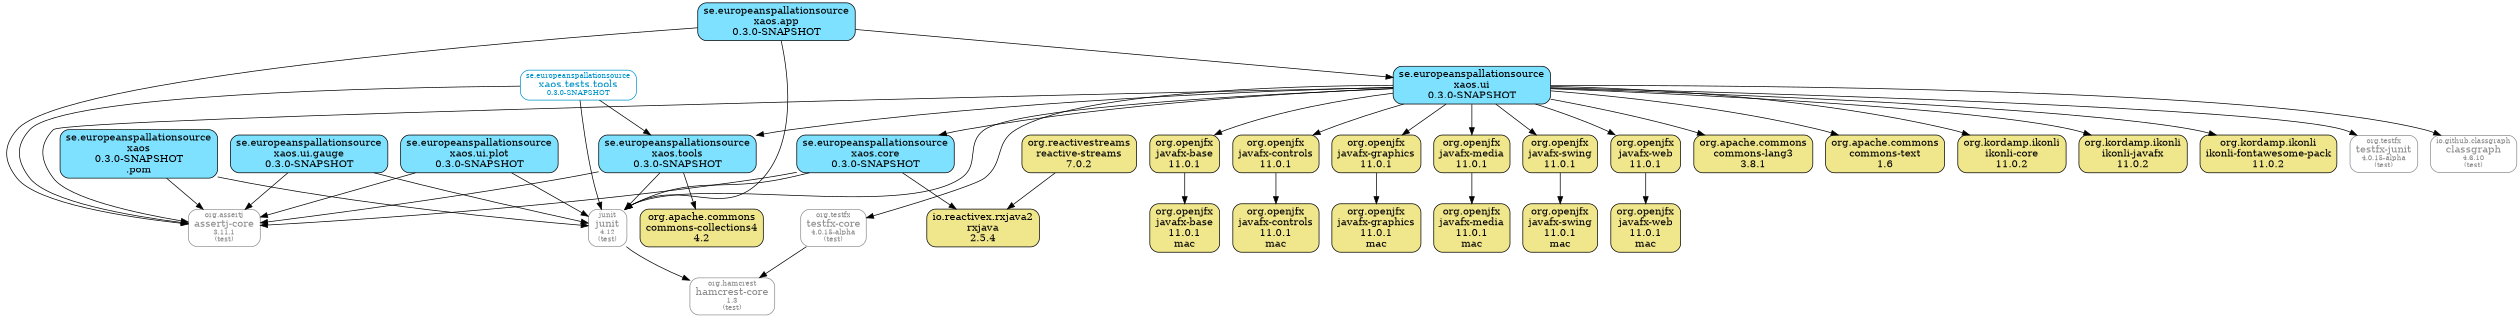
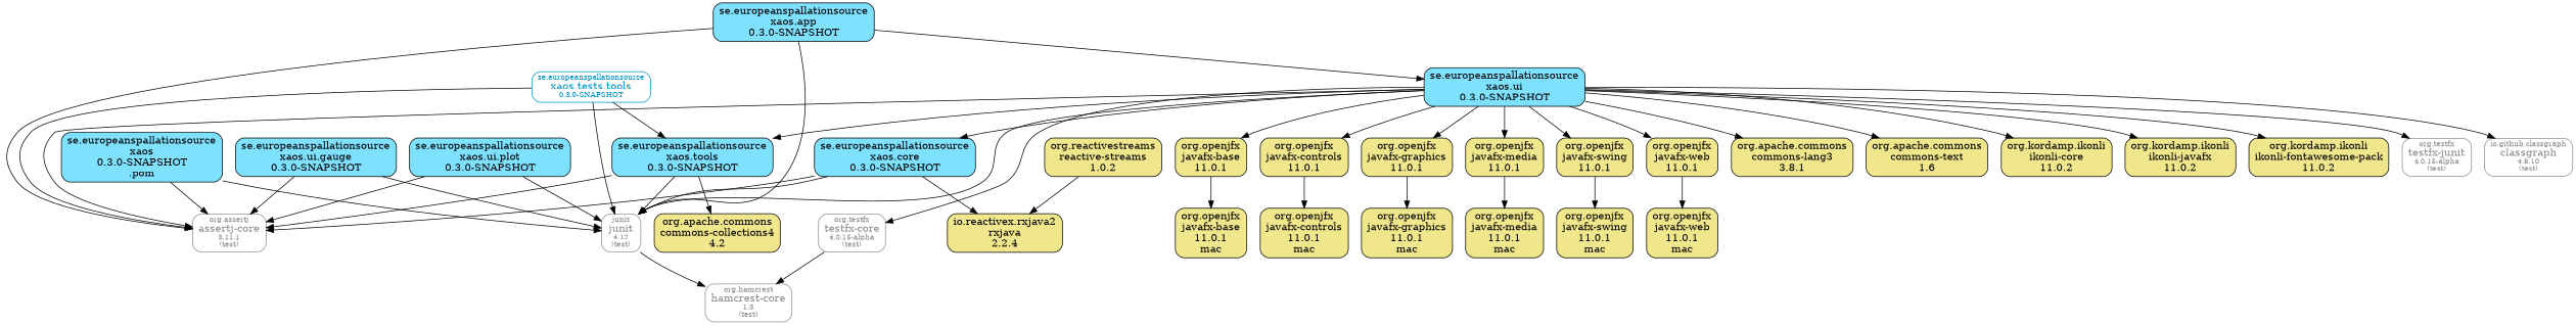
  digraph {
    fontname="DejaVu Serif"
    node [fillcolor=khaki fontname="DejaVu Serif" fontsize=14 shape=box style="rounded, filled"]
    edge [fontname="DejaVu Serif" fontsize=10]
    n1 [fillcolor="#7DE1FF" label=<se.europeanspallationsource<br/>xaos<br/>0.3.0-SNAPSHOT<br/>.pom>]
    n2 [color=grey55 fontcolor=grey55 label=<<font color="grey55" point-size="10">org.assertj</font><br/>assertj-core<font color="grey55" point-size="10"><br/>3.11.1</font><font color="grey55" point-size="10"><br/>(test)</font>> style=rounded fillcolor=""]
    n3 [color=grey55 fontcolor=grey55 label=<<font color="grey55" point-size="10">junit</font><br/>junit<font color="grey55" point-size="10"><br/>4.12</font><font color="grey55" point-size="10"><br/>(test)</font>> style=rounded fillcolor=""]
    n4 [color=grey55 fontcolor=grey55 label=<<font color="grey55" point-size="10">org.hamcrest</font><br/>hamcrest-core<font color="grey55" point-size="10"><br/>1.3</font><font color="grey55" point-size="10"><br/>(test)</font>> style=rounded fillcolor=""]
    n5 [fillcolor="#7DE1FF" label=<se.europeanspallationsource<br/>xaos.tools<br/>0.3.0-SNAPSHOT>]
    n6 [label=<org.apache.commons<br/>commons-collections4<br/>4.2>]
    n7 [color="#0094CA" fontcolor="#0094CA" label=<<font color="#0094CA" point-size="10">se.europeanspallationsource</font><br/>xaos.tests.tools<font color="#0094CA" point-size="10"><br/>0.3.0-SNAPSHOT</font>> style=rounded fillcolor=""]
-   n8 [label=<io.reactivex.rxjava2<br/>rxjava<br/>2.5.4>]
-   n9 [label=<org.reactivestreams<br/>reactive-streams<br/>7.0.2>]
+   n8 [label=<io.reactivex.rxjava2<br/>rxjava<br/>2.2.4>]
+   n9 [label=<org.reactivestreams<br/>reactive-streams<br/>1.0.2>]
    n10 [fillcolor="#7DE1FF" label=<se.europeanspallationsource<br/>xaos.core<br/>0.3.0-SNAPSHOT>]
    n11 [label=<org.openjfx<br/>javafx-base<br/>11.0.1>]
    n12 [label=<org.openjfx<br/>javafx-base<br/>11.0.1<br/>mac>]
    n13 [fillcolor="#7DE1FF" label=<se.europeanspallationsource<br/>xaos.ui<br/>0.3.0-SNAPSHOT>]
    n14 [label=<org.openjfx<br/>javafx-controls<br/>11.0.1>]
    n15 [label=<org.openjfx<br/>javafx-graphics<br/>11.0.1>]
    n16 [label=<org.openjfx<br/>javafx-media<br/>11.0.1>]
    n17 [label=<org.openjfx<br/>javafx-swing<br/>11.0.1>]
    n18 [label=<org.openjfx<br/>javafx-web<br/>11.0.1>]
    n19 [label=<org.apache.commons<br/>commons-lang3<br/>3.8.1>]
    n20 [label=<org.apache.commons<br/>commons-text<br/>1.6>]
    n21 [label=<org.kordamp.ikonli<br/>ikonli-core<br/>11.0.2>]
    n22 [label=<org.kordamp.ikonli<br/>ikonli-javafx<br/>11.0.2>]
    n23 [label=<org.kordamp.ikonli<br/>ikonli-fontawesome-pack<br/>11.0.2>]
    n24 [color=grey55 fontcolor=grey55 label=<<font color="grey55" point-size="10">org.testfx</font><br/>testfx-core<font color="grey55" point-size="10"><br/>4.0.15-alpha</font><font color="grey55" point-size="10"><br/>(test)</font>> style=rounded fillcolor=""]
    n25 [color=grey55 fontcolor=grey55 label=<<font color="grey55" point-size="10">org.testfx</font><br/>testfx-junit<font color="grey55" point-size="10"><br/>4.0.15-alpha</font><font color="grey55" point-size="10"><br/>(test)</font>> style=rounded fillcolor=""]
    n26 [color=grey55 fontcolor=grey55 label=<<font color="grey55" point-size="10">io.github.classgraph</font><br/>classgraph<font color="grey55" point-size="10"><br/>4.6.10</font><font color="grey55" point-size="10"><br/>(test)</font>> style=rounded fillcolor=""]
    n27 [label=<org.openjfx<br/>javafx-controls<br/>11.0.1<br/>mac>]
    n28 [label=<org.openjfx<br/>javafx-graphics<br/>11.0.1<br/>mac>]
    n29 [label=<org.openjfx<br/>javafx-media<br/>11.0.1<br/>mac>]
    n30 [label=<org.openjfx<br/>javafx-swing<br/>11.0.1<br/>mac>]
    n31 [label=<org.openjfx<br/>javafx-web<br/>11.0.1<br/>mac>]
    n32 [fillcolor="#7DE1FF" label=<se.europeanspallationsource<br/>xaos.ui.gauge<br/>0.3.0-SNAPSHOT>]
    n33 [fillcolor="#7DE1FF" label=<se.europeanspallationsource<br/>xaos.ui.plot<br/>0.3.0-SNAPSHOT>]
    n34 [fillcolor="#7DE1FF" label=<se.europeanspallationsource<br/>xaos.app<br/>0.3.0-SNAPSHOT>]
    n1 -> n2
    n1 -> n3
    n3 -> n4
    n5 -> n2
    n5 -> n3
    n5 -> n6
    n7 -> n2
    n7 -> n3
    n7 -> n5
    n9 -> n8
    n10 -> n2
    n10 -> n3
    n10 -> n8
    n11 -> n12
    n13 -> n2
    n13 -> n3
    n13 -> n5
    n13 -> n10
    n13 -> n11
    n13 -> n14
    n13 -> n15
    n13 -> n16
    n13 -> n17
    n13 -> n18
    n13 -> n19
    n13 -> n20
    n13 -> n21
    n13 -> n22
    n13 -> n23
    n13 -> n24
    n13 -> n25
    n13 -> n26
    n14 -> n27
    n15 -> n28
    n16 -> n29
    n17 -> n30
    n18 -> n31
    n24 -> n4
    n32 -> n2
    n32 -> n3
    n33 -> n2
    n33 -> n3
    n34 -> n2
    n34 -> n3
    n34 -> n13
  }
